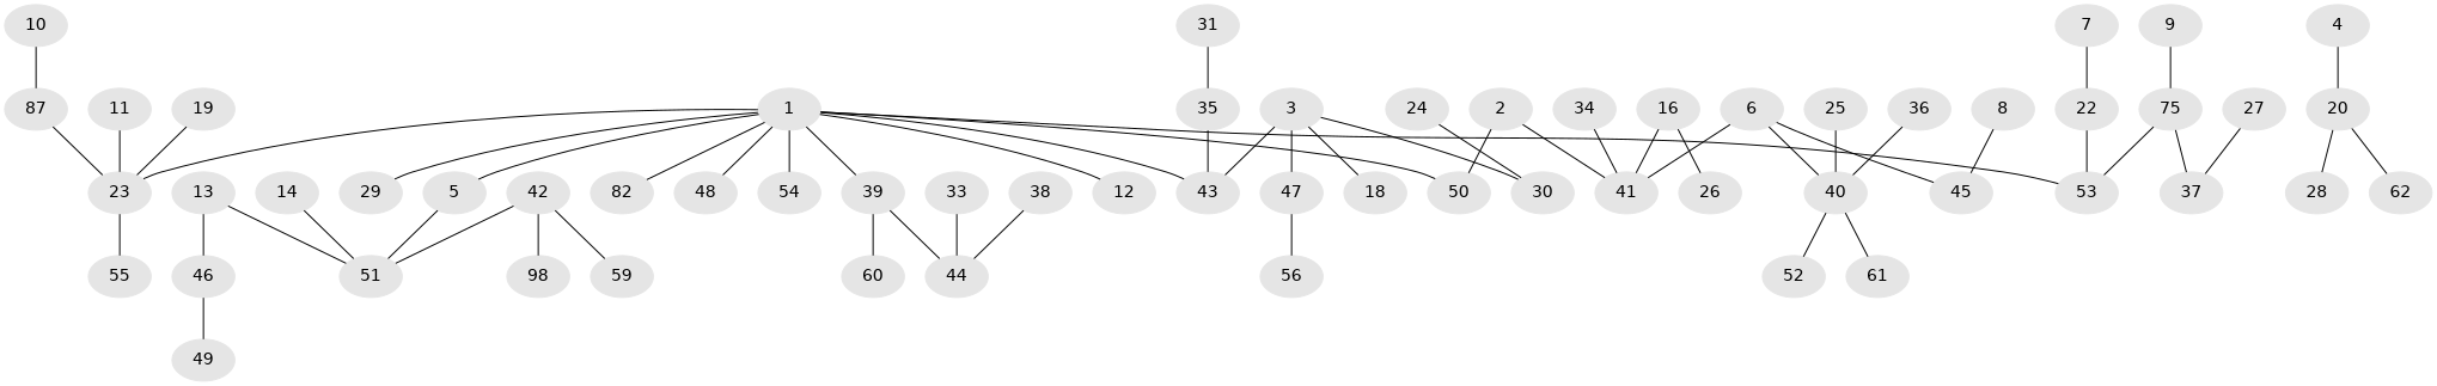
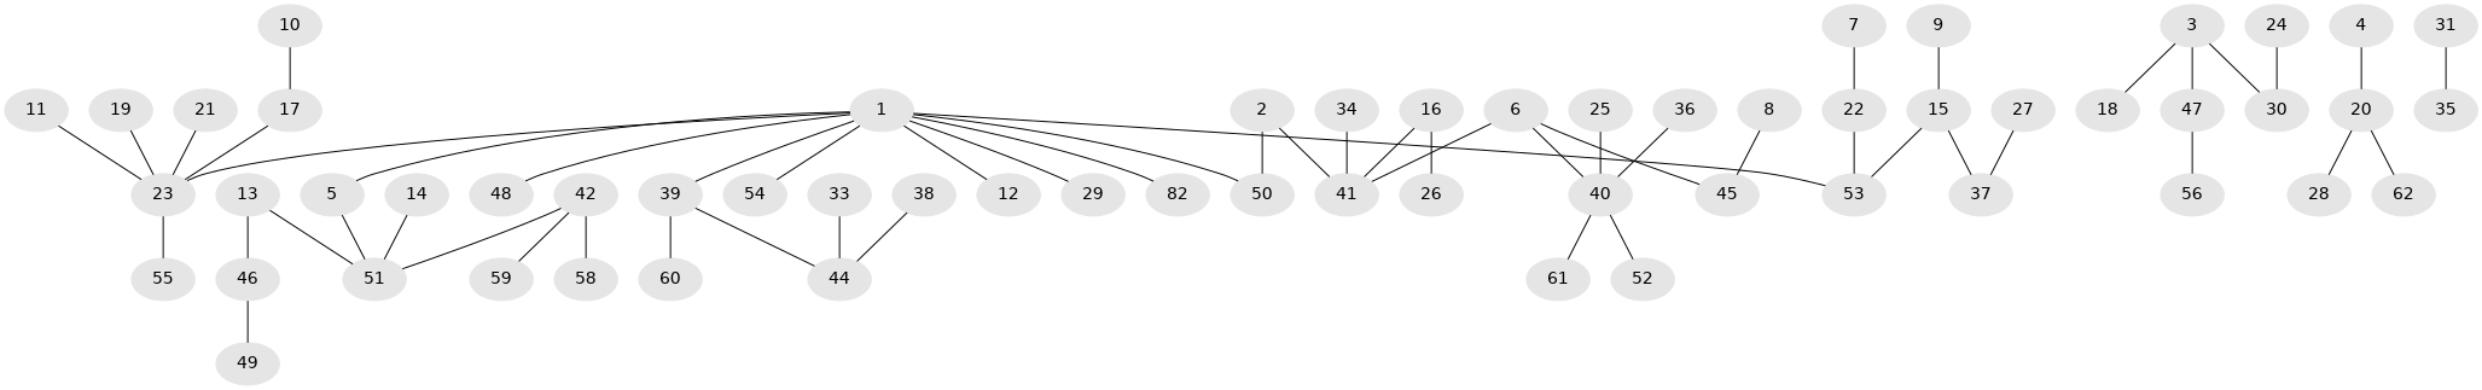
  graph {
    fontname="DejaVu Sans"
    node [color=gray90 fontname="DejaVu Sans" style=filled]
    edge [fontname="DejaVu Sans" weight=1.0]
    1
    5
    12
    23
    29
    n6 [label=82]
    39
-   43
    48
    50
    53
    54
    51
    55
    44
    60
    2
    41
    3
    18
    30
    47
    56
    4
    20
    28
    62
    6
    40
    45
    52
    61
    7
    22
    8
    9
-   15 [label=75]
+   15
    37
    10
-   17 [label=87]
+   17
    11
    13
    46
    49
    14
    16
    26
    19
+   21
    24
    25
    27
    31
    35
    33
    34
    36
    38
    42
-   58 [label=98]
+   58
    59
    1 -- 5
    1 -- 12
    1 -- 23
    1 -- 29
    1 -- n6
    1 -- 39
-   1 -- 43
    1 -- 48
    1 -- 50
    1 -- 53
    1 -- 54
    5 -- 51
    23 -- 55
    39 -- 44
    39 -- 60
    2 -- 50
    2 -- 41
-   3 -- 43
    3 -- 18
    3 -- 30
    3 -- 47
    47 -- 56
    4 -- 20
    20 -- 28
    20 -- 62
    6 -- 41
    6 -- 40
    6 -- 45
    40 -- 52
    40 -- 61
    7 -- 22
    22 -- 53
    8 -- 45
    9 -- 15
    15 -- 53
    15 -- 37
    10 -- 17
    17 -- 23
    11 -- 23
    13 -- 51
    13 -- 46
    46 -- 49
    14 -- 51
    16 -- 41
    16 -- 26
    19 -- 23
+   21 -- 23
    24 -- 30
    25 -- 40
    27 -- 37
    31 -- 35
-   35 -- 43
    33 -- 44
    34 -- 41
    36 -- 40
    38 -- 44
    42 -- 51
    42 -- 58
    42 -- 59
  }
